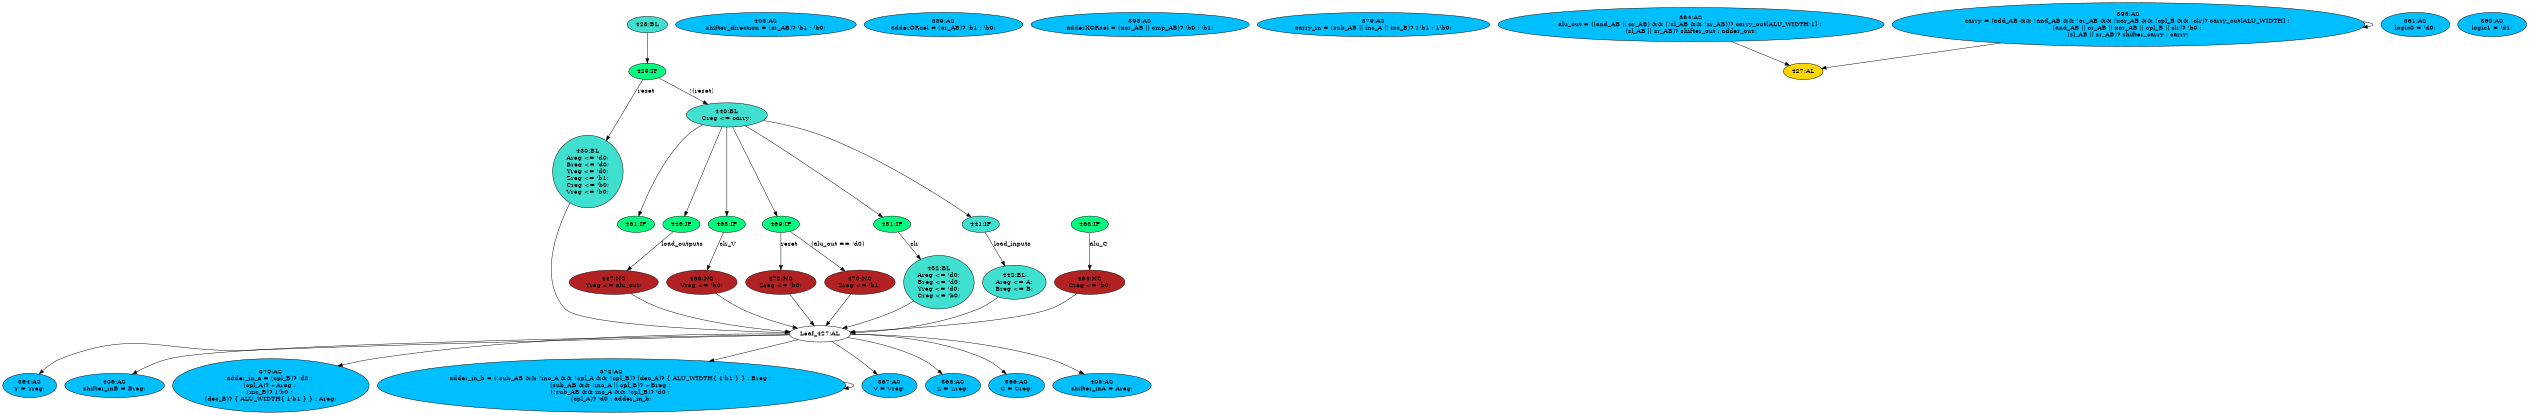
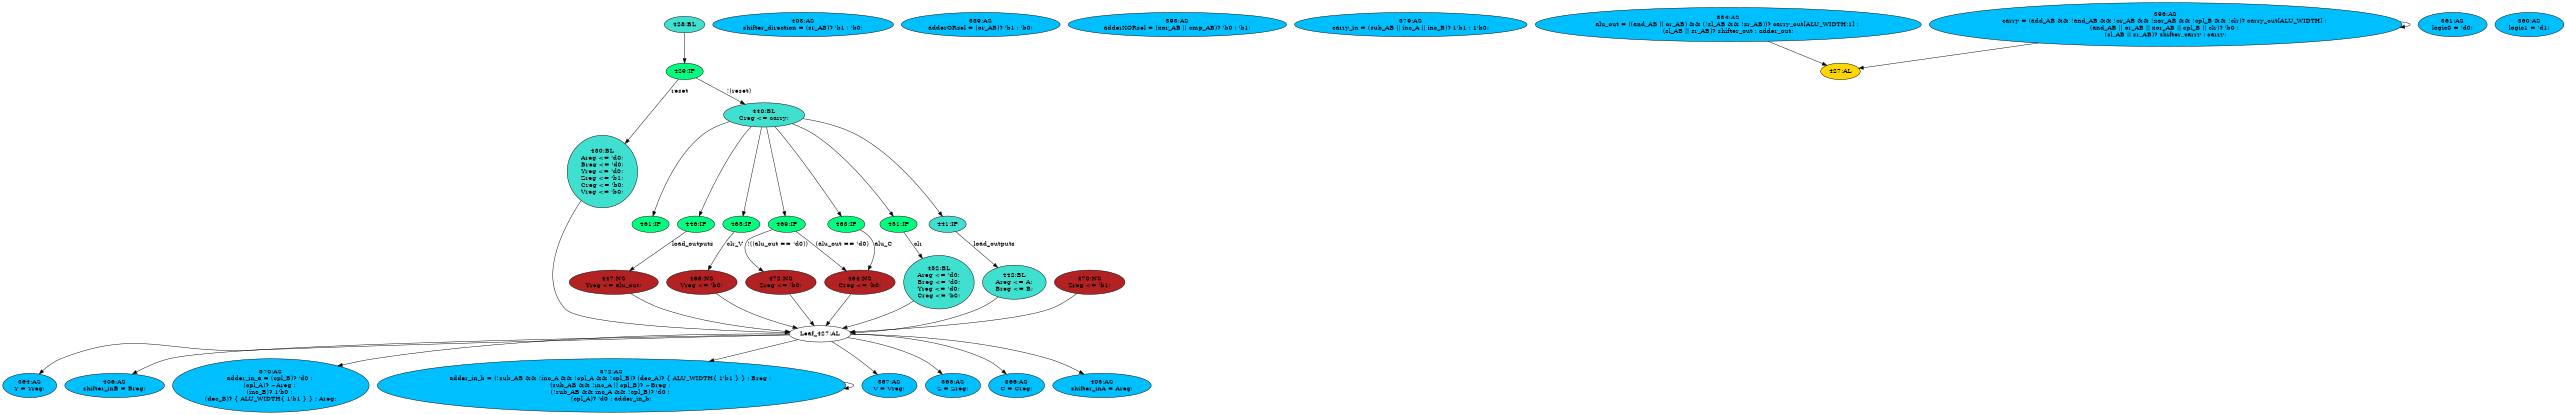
  digraph {
    node [fillcolor=deepskyblue statements="[]" style=filled typ=Assign]
    edge [cond="[]" lineno=None]
    n1 [ast="<pyverilog.vparser.ast.Block object at 0x7f02eaa9bfd0>" fillcolor=turquoise label="442:BL\nAreg <= A;\nBreg <= B;" statements="[<pyverilog.vparser.ast.NonblockingSubstitution object at 0x7f02eaaac050>, <pyverilog.vparser.ast.NonblockingSubstitution object at 0x7f02eaaac190>]" typ=Block]
    n2 [def_var="['Areg', 'Breg', 'Yreg', 'Zreg', 'Vreg', 'Creg']" label="Leaf_427:AL" fillcolor="" statements="" style="" typ=""]
    n3 [ast="<pyverilog.vparser.ast.Assign object at 0x7f02eaab26d0>" def_var="['Y']" label="364:AS\nY = Yreg;" use_var="['Yreg']"]
    n4 [ast="<pyverilog.vparser.ast.Assign object at 0x7f02eaaa1890>" def_var="['shifter_inB']" label="406:AS\nshifter_inB = Breg;" use_var="['Breg']"]
    n5 [ast="<pyverilog.vparser.ast.Assign object at 0x7f02eaab2c90>" def_var="['adder_in_a']" label="370:AS\nadder_in_a = (cpl_B)? 'd0 : \n(cpl_A)? ~Areg : \n(inc_B)? 1'b0 : \n(dec_B)? { ALU_WIDTH{ 1'b1 } } : Areg;" use_var="['cpl_B', 'cpl_A', 'Areg', 'inc_B', 'dec_B', 'Areg']"]
    n6 [ast="<pyverilog.vparser.ast.Assign object at 0x7f02eaa9c690>" def_var="['adder_in_b']" label="372:AS\nadder_in_b = (!sub_AB && !inc_A && !cpl_A && !cpl_B)? (dec_A)? { ALU_WIDTH{ 1'b1 } } : Breg : \n(sub_AB && !inc_A || cpl_B)? ~Breg : \n(!sub_AB && inc_A && !cpl_B)? 'd0 : \n(cpl_A)? 'd0 : adder_in_b;" use_var="['sub_AB', 'inc_A', 'cpl_A', 'cpl_B', 'dec_A', 'Breg', 'sub_AB', 'inc_A', 'cpl_B', 'Breg', 'sub_AB', 'inc_A', 'cpl_B', 'cpl_A', 'adder_in_b']"]
    n7 [ast="<pyverilog.vparser.ast.Assign object at 0x7f02eaab2a90>" def_var="['V']" label="367:AS\nV = Vreg;" use_var="['Vreg']"]
    n8 [ast="<pyverilog.vparser.ast.Assign object at 0x7f02eaab2810>" def_var="['Z']" label="365:AS\nZ = Zreg;" use_var="['Zreg']"]
    n9 [ast="<pyverilog.vparser.ast.Assign object at 0x7f02eaab2950>" def_var="['C']" label="366:AS\nC = Creg;" use_var="['Creg']"]
    n10 [ast="<pyverilog.vparser.ast.Assign object at 0x7f02eaaa1750>" def_var="['shifter_inA']" label="405:AS\nshifter_inA = Areg;" use_var="['Areg']"]
    n11 [ast="<pyverilog.vparser.ast.Assign object at 0x7f02eaaa1610>" def_var="['shifter_direction']" label="403:AS\nshifter_direction = (sr_AB)? 'b1 : 'b0;" use_var="['sr_AB']"]
    n12 [ast="<pyverilog.vparser.ast.Assign object at 0x7f02eaaab690>" def_var="['adderORsel']" label="389:AS\nadderORsel = (or_AB)? 'b1 : 'b0;" use_var="['or_AB']"]
    n13 [ast="<pyverilog.vparser.ast.Assign object at 0x7f02eaaab910>" def_var="['adderXORsel']" label="393:AS\nadderXORsel = (xor_AB || cmp_AB)? 'b0 : 'b1;" use_var="['xor_AB', 'cmp_AB']"]
    n14 [ast="<pyverilog.vparser.ast.Assign object at 0x7f02eaa9ce50>" def_var="['carry_in']" label="379:AS\ncarry_in = (sub_AB || inc_A || inc_B)? 1'b1 : 1'b0;" use_var="['sub_AB', 'inc_A', 'inc_B']"]
    n15 [ast="<pyverilog.vparser.ast.Block object at 0x7f02eaa9b550>" fillcolor=turquoise label="428:BL" typ=Block]
    n16 [ast="<pyverilog.vparser.ast.IfStatement object at 0x7f02eaa9bcd0>" fillcolor=springgreen label="429:IF" typ=IfStatement]
    n17 [ast="<pyverilog.vparser.ast.Block object at 0x7f02eaa9bb90>" fillcolor=turquoise label="430:BL\nAreg <= 'd0;\nBreg <= 'd0;\nYreg <= 'd0;\nZreg <= 'b1;\nCreg <= 'b0;\nVreg <= 'b0;" statements="[<pyverilog.vparser.ast.NonblockingSubstitution object at 0x7f02eaa9b6d0>, <pyverilog.vparser.ast.NonblockingSubstitution object at 0x7f02eaa9b810>, <pyverilog.vparser.ast.NonblockingSubstitution object at 0x7f02eaa9b950>, <pyverilog.vparser.ast.NonblockingSubstitution object at 0x7f02eaa9ba90>, <pyverilog.vparser.ast.NonblockingSubstitution object at 0x7f02eaa9bbd0>, <pyverilog.vparser.ast.NonblockingSubstitution object at 0x7f02eaa9bd10>]" typ=Block]
    n18 [ast="<pyverilog.vparser.ast.Block object at 0x7f02eaaac1d0>" fillcolor=turquoise label="440:BL\nCreg <= carry;" statements="[<pyverilog.vparser.ast.NonblockingSubstitution object at 0x7f02eaab62d0>]" typ=Block]
    n19 [ast="<pyverilog.vparser.ast.IfStatement object at 0x7f02eaaac910>" fillcolor=springgreen label="461:IF" typ=IfStatement]
    n20 [ast="<pyverilog.vparser.ast.IfStatement object at 0x7f02eaaac250>" fillcolor=springgreen label="446:IF" typ=IfStatement]
    n21 [ast="<pyverilog.vparser.ast.IfStatement object at 0x7f02eaaacd10>" fillcolor=springgreen label="465:IF" typ=IfStatement]
    n22 [ast="<pyverilog.vparser.ast.IfStatement object at 0x7f02eaab60d0>" fillcolor=springgreen label="469:IF" typ=IfStatement]
    n23 [ast="<pyverilog.vparser.ast.IfStatement object at 0x7f02eaaacb50>" fillcolor=springgreen label="463:IF" typ=IfStatement]
    n24 [ast="<pyverilog.vparser.ast.IfStatement object at 0x7f02eaaac3d0>" fillcolor=springgreen label="451:IF" typ=IfStatement]
    n25 [ast="<pyverilog.vparser.ast.IfStatement object at 0x7f02eaa9bed0>" fillcolor=turquoise label="441:IF" typ=IfStatement]
    n26 [ast="<pyverilog.vparser.ast.NonblockingSubstitution object at 0x7f02eaaac390>" fillcolor=firebrick label="447:NS\nYreg <= alu_out;" statements="[<pyverilog.vparser.ast.NonblockingSubstitution object at 0x7f02eaaac390>]" typ=NonblockingSubstitution]
    n27 [ast="<pyverilog.vparser.ast.NonblockingSubstitution object at 0x7f02eaaace90>" fillcolor=firebrick label="466:NS\nVreg <= 'b0;" statements="[<pyverilog.vparser.ast.NonblockingSubstitution object at 0x7f02eaaace90>]" typ=NonblockingSubstitution]
    n28 [ast="<pyverilog.vparser.ast.NonblockingSubstitution object at 0x7f02eaab6290>" fillcolor=firebrick label="472:NS\nZreg <= 'b0;" statements="[<pyverilog.vparser.ast.NonblockingSubstitution object at 0x7f02eaab6290>]" typ=NonblockingSubstitution]
    n29 [ast="<pyverilog.vparser.ast.NonblockingSubstitution object at 0x7f02eaab6110>" fillcolor=firebrick label="470:NS\nZreg <= 'b1;" statements="[<pyverilog.vparser.ast.NonblockingSubstitution object at 0x7f02eaab6110>]" typ=NonblockingSubstitution]
    n30 [ast="<pyverilog.vparser.ast.NonblockingSubstitution object at 0x7f02eaaaccd0>" fillcolor=firebrick label="464:NS\nCreg <= 'b0;" statements="[<pyverilog.vparser.ast.NonblockingSubstitution object at 0x7f02eaaaccd0>]" typ=NonblockingSubstitution]
    n31 [ast="<pyverilog.vparser.ast.Block object at 0x7f02eaaac7d0>" fillcolor=turquoise label="452:BL\nAreg <= 'd0;\nBreg <= 'd0;\nYreg <= 'd0;\nCreg <= 'b0;" statements="[<pyverilog.vparser.ast.NonblockingSubstitution object at 0x7f02eaaac590>, <pyverilog.vparser.ast.NonblockingSubstitution object at 0x7f02eaaac6d0>, <pyverilog.vparser.ast.NonblockingSubstitution object at 0x7f02eaaac810>, <pyverilog.vparser.ast.NonblockingSubstitution object at 0x7f02eaaac950>]" typ=Block]
    n32 [ast="<pyverilog.vparser.ast.Assign object at 0x7f02eaaab390>" def_var="['alu_out']" label="384:AS\nalu_out = ((and_AB || or_AB) && (!sl_AB && !sr_AB))? carry_out[ALU_WIDTH:1] : \n(sl_AB || sr_AB)? shifter_out : adder_out;" use_var="['and_AB', 'or_AB', 'sl_AB', 'sr_AB', 'carry_out', 'sl_AB', 'sr_AB', 'shifter_out', 'adder_out']"]
    n33 [ast="<pyverilog.vparser.ast.Always object at 0x7f02eaa9b510>" clk_sens=False fillcolor=gold label="427:AL" sens="['clk', 'reset']" typ=Always use_var="['reset', 'A', 'B', 'clr_Z', 'clr_V', 'alu_out', 'clr_C', 'carry', 'load_inputs', 'clr', 'load_outputs']"]
    n34 [ast="<pyverilog.vparser.ast.Assign object at 0x7f02eaab2590>" def_var="['logic0']" label="361:AS\nlogic0 = 'd0;" use_var="[]"]
    n35 [ast="<pyverilog.vparser.ast.Assign object at 0x7f02eaab2450>" def_var="['logic1']" label="360:AS\nlogic1 = 'd1;" use_var="[]"]
    n36 [ast="<pyverilog.vparser.ast.Assign object at 0x7f02eaaabe50>" def_var="['carry']" label="396:AS\ncarry = (add_AB && !and_AB && !or_AB && !xor_AB && !cpl_B && !clr)? carry_out[ALU_WIDTH] : \n(and_AB || or_AB || xor_AB || cpl_B || clr)? 'b0 : \n(sl_AB || sr_AB)? shifter_carry : carry;" use_var="['add_AB', 'and_AB', 'or_AB', 'xor_AB', 'cpl_B', 'clr', 'carry_out', 'and_AB', 'or_AB', 'xor_AB', 'cpl_B', 'clr', 'sl_AB', 'sr_AB', 'shifter_carry', 'carry']"]
    n1 -> n2
    n2 -> n3 [cond="" lineno=""]
    n2 -> n4 [cond="" lineno=""]
    n2 -> n5 [cond="" lineno=""]
    n2 -> n6 [cond="" lineno=""]
    n2 -> n7 [cond="" lineno=""]
    n2 -> n8 [cond="" lineno=""]
    n2 -> n9 [cond="" lineno=""]
    n2 -> n10 [cond="" lineno=""]
    n6 -> n6 [cond="" lineno=""]
    n15 -> n16
    n16 -> n17 [cond="['reset']" label=reset lineno=429]
    n16 -> n18 [cond="['reset']" label="!(reset)" lineno=429]
    n17 -> n2
    n18 -> n19
    n18 -> n20
    n18 -> n21
    n18 -> n22
+   n18 -> n23
    n18 -> n24
    n18 -> n25
    n20 -> n26 [cond="['load_outputs']" label=load_outputs lineno=446]
    n21 -> n27 [cond="['clr_V']" label=clr_V lineno=465]
-   n22 -> n28 [cond="['alu_out']" label=reset lineno=469]
-   n22 -> n29 [cond="['alu_out']" label="(alu_out == 'd0)" lineno=469]
+   n22 -> n28 [cond="['alu_out']" label="!((alu_out == 'd0))" lineno=469]
+   n22 -> n30 [cond="['alu_out']" label="(alu_out == 'd0)" lineno=469]
    n23 -> n30 [cond="['clr_C']" label=alu_C lineno=463]
    n24 -> n31 [cond="['clr']" label=clr lineno=451]
-   n25 -> n1 [cond="['load_inputs']" label=load_inputs lineno=441]
+   n25 -> n1 [cond="['load_inputs']" label=load_outputs lineno=441]
    n26 -> n2
    n27 -> n2
    n28 -> n2
    n29 -> n2
    n30 -> n2
    n31 -> n2
    n32 -> n33 [cond="" lineno=""]
    n36 -> n33 [cond="" lineno=""]
    n36 -> n36 [cond="" lineno=""]
  }
